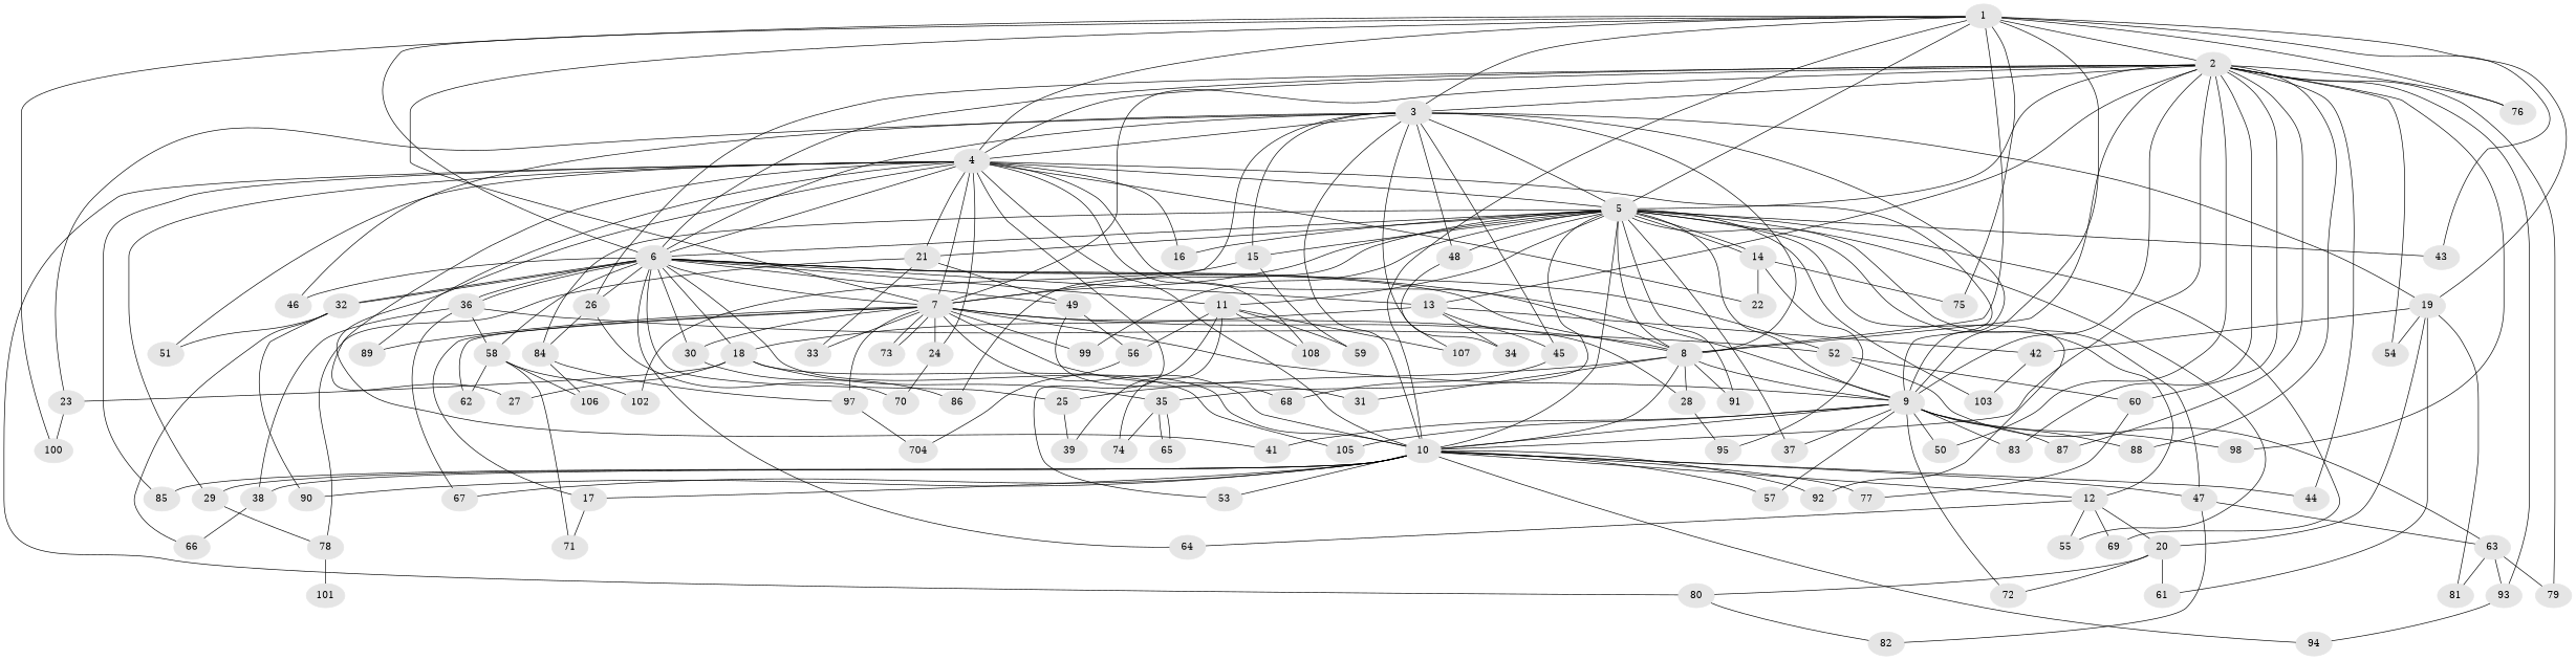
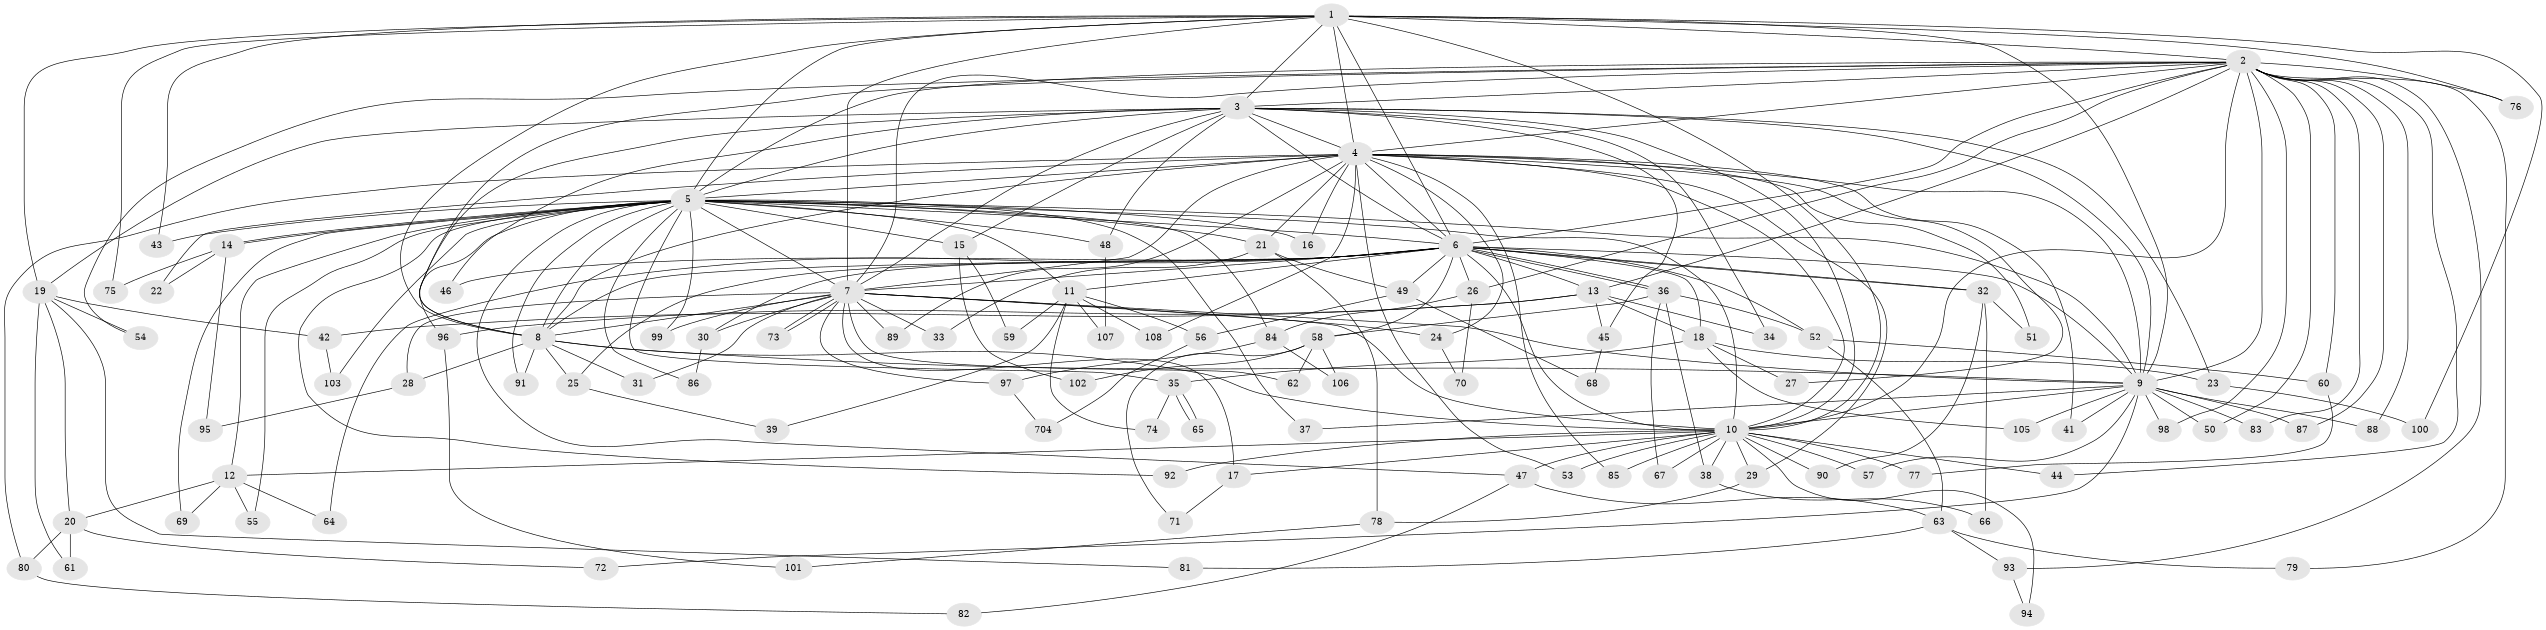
  graph {
    node [color=gray90 style=filled]
    1
    2
    3
    4
    5
    6
    7
    8
    9
    10
    19
    43
    75
    76
    100
    13
    26
    44
    50
    54
    60
    79
    83
    87
    88
    93
    98
    15
    23
    34
    45
    46
    48
    16
    21
    22
    24
    27
    29
    41
    51
    53
    80
    85
    89
    108
    11
    12
    14
    35
    37
    47
    55
    69
    84
    86
    91
    92
+   96
    99
    103
    18
    25
    30
    32
    36
    49
    52
    58
    64
    17
    28
    31
    33
    62
    73
    97
    57
    72
    105
    38
    67
    77
    90
    94
    20
    42
    61
    81
    70
    59
    102
    68
    107
    78
    82
    39
    56
    74
    95
    65
    63
    106
    101
    66
    71
    n107 [label=704]
    1 -- 2
    1 -- 3
    1 -- 4
    1 -- 5
    1 -- 6
    1 -- 7
    1 -- 8
    1 -- 9
    1 -- 10
    1 -- 19
    1 -- 43
    1 -- 75
    1 -- 76
    1 -- 100
    2 -- 3
    2 -- 4
    2 -- 5
    2 -- 6
    2 -- 7
    2 -- 8
    2 -- 9
    2 -- 10
    2 -- 76
    2 -- 13
    2 -- 26
    2 -- 44
    2 -- 50
    2 -- 54
    2 -- 60
    2 -- 79
    2 -- 83
    2 -- 87
    2 -- 88
    2 -- 93
    2 -- 98
    3 -- 4
    3 -- 5
    3 -- 6
    3 -- 7
    3 -- 8
    3 -- 9
    3 -- 10
    3 -- 19
    3 -- 15
    3 -- 23
    3 -- 34
    3 -- 45
    3 -- 46
    3 -- 48
    4 -- 5
    4 -- 6
    4 -- 7
    4 -- 8
    4 -- 9
    4 -- 10
    4 -- 16
    4 -- 21
    4 -- 22
    4 -- 24
    4 -- 27
    4 -- 29
    4 -- 41
    4 -- 51
    4 -- 53
    4 -- 80
    4 -- 85
    4 -- 89
    4 -- 108
    5 -- 6
    5 -- 7
    5 -- 8
    5 -- 9
    5 -- 10
    5 -- 43
    5 -- 15
    5 -- 48
    5 -- 16
    5 -- 21
    5 -- 11
    5 -- 12
    5 -- 14
    5 -- 14
    5 -- 35
    5 -- 37
    5 -- 47
    5 -- 55
    5 -- 69
    5 -- 84
    5 -- 86
    5 -- 91
    5 -- 92
+   5 -- 96
    5 -- 99
    5 -- 103
    6 -- 7
    6 -- 8
    6 -- 9
    6 -- 10
    6 -- 13
    6 -- 26
    6 -- 46
    6 -- 11
    6 -- 18
    6 -- 25
    6 -- 30
    6 -- 32
    6 -- 32
    6 -- 36
    6 -- 36
    6 -- 49
    6 -- 52
    6 -- 58
    6 -- 64
    7 -- 8
    7 -- 9
    7 -- 10
    7 -- 24
    7 -- 89
    7 -- 99
    7 -- 30
    7 -- 17
    7 -- 28
    7 -- 31
    7 -- 33
    7 -- 62
    7 -- 73
    7 -- 73
    7 -- 97
    8 -- 9
    8 -- 10
    8 -- 91
    8 -- 25
    8 -- 28
    8 -- 31
    9 -- 10
    9 -- 50
    9 -- 83
    9 -- 87
    9 -- 88
    9 -- 98
    9 -- 41
    9 -- 37
    9 -- 57
    9 -- 72
    9 -- 105
    10 -- 44
    10 -- 29
    10 -- 53
    10 -- 85
    10 -- 12
    10 -- 47
    10 -- 92
    10 -- 17
    10 -- 57
    10 -- 38
    10 -- 67
    10 -- 77
    10 -- 90
    10 -- 94
    19 -- 54
    19 -- 20
    19 -- 42
    19 -- 61
    19 -- 81
    13 -- 34
    13 -- 45
+   13 -- 96
    13 -- 18
    13 -- 42
    26 -- 84
    26 -- 70
    60 -- 77
    93 -- 94
    15 -- 59
    15 -- 102
    23 -- 100
    45 -- 68
    48 -- 107
    21 -- 49
    21 -- 33
    21 -- 78
    24 -- 70
    29 -- 78
    80 -- 82
    11 -- 108
    11 -- 59
    11 -- 107
    11 -- 39
    11 -- 56
    11 -- 74
    12 -- 55
    12 -- 69
    12 -- 64
    12 -- 20
    14 -- 75
    14 -- 22
    14 -- 95
    35 -- 74
    35 -- 65
    35 -- 65
    47 -- 82
    47 -- 63
    84 -- 97
    84 -- 106
+   96 -- 101
    18 -- 23
    18 -- 27
    18 -- 35
    18 -- 105
    25 -- 39
    30 -- 86
    32 -- 51
    32 -- 90
    32 -- 66
    36 -- 52
    36 -- 58
    36 -- 38
    36 -- 67
    49 -- 68
    49 -- 56
    52 -- 60
    52 -- 63
    58 -- 62
    58 -- 102
    58 -- 106
    58 -- 71
    17 -- 71
    28 -- 95
    97 -- n107
    38 -- 66
    20 -- 80
    20 -- 72
    20 -- 61
    42 -- 103
    78 -- 101
    56 -- n107
    63 -- 79
    63 -- 93
    63 -- 81
  }
